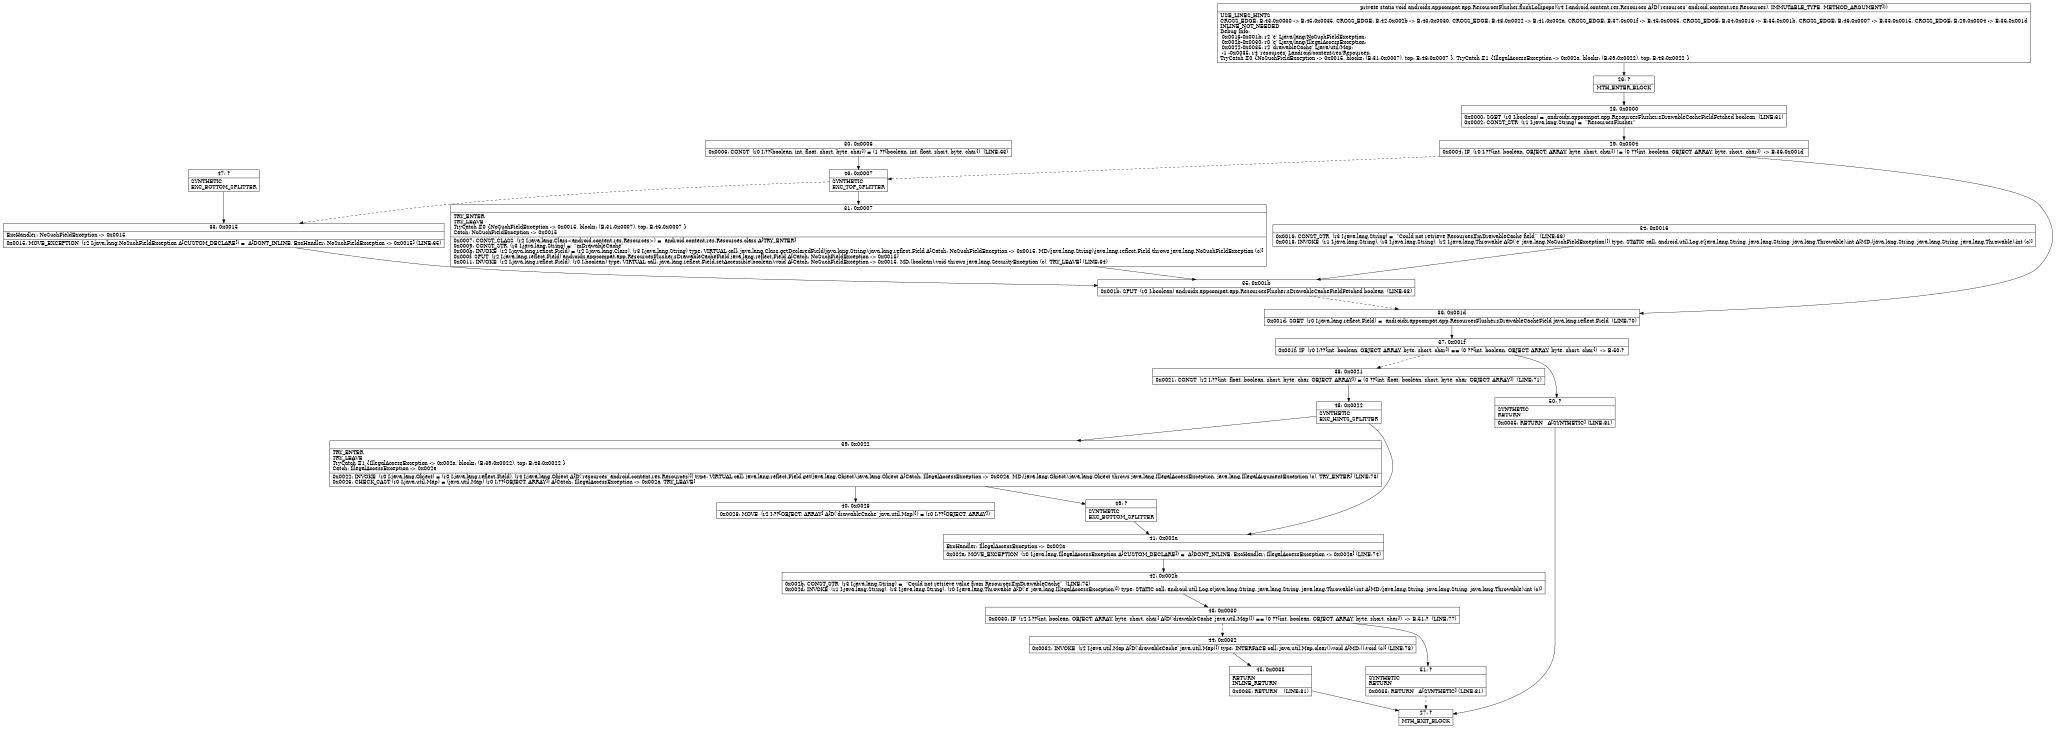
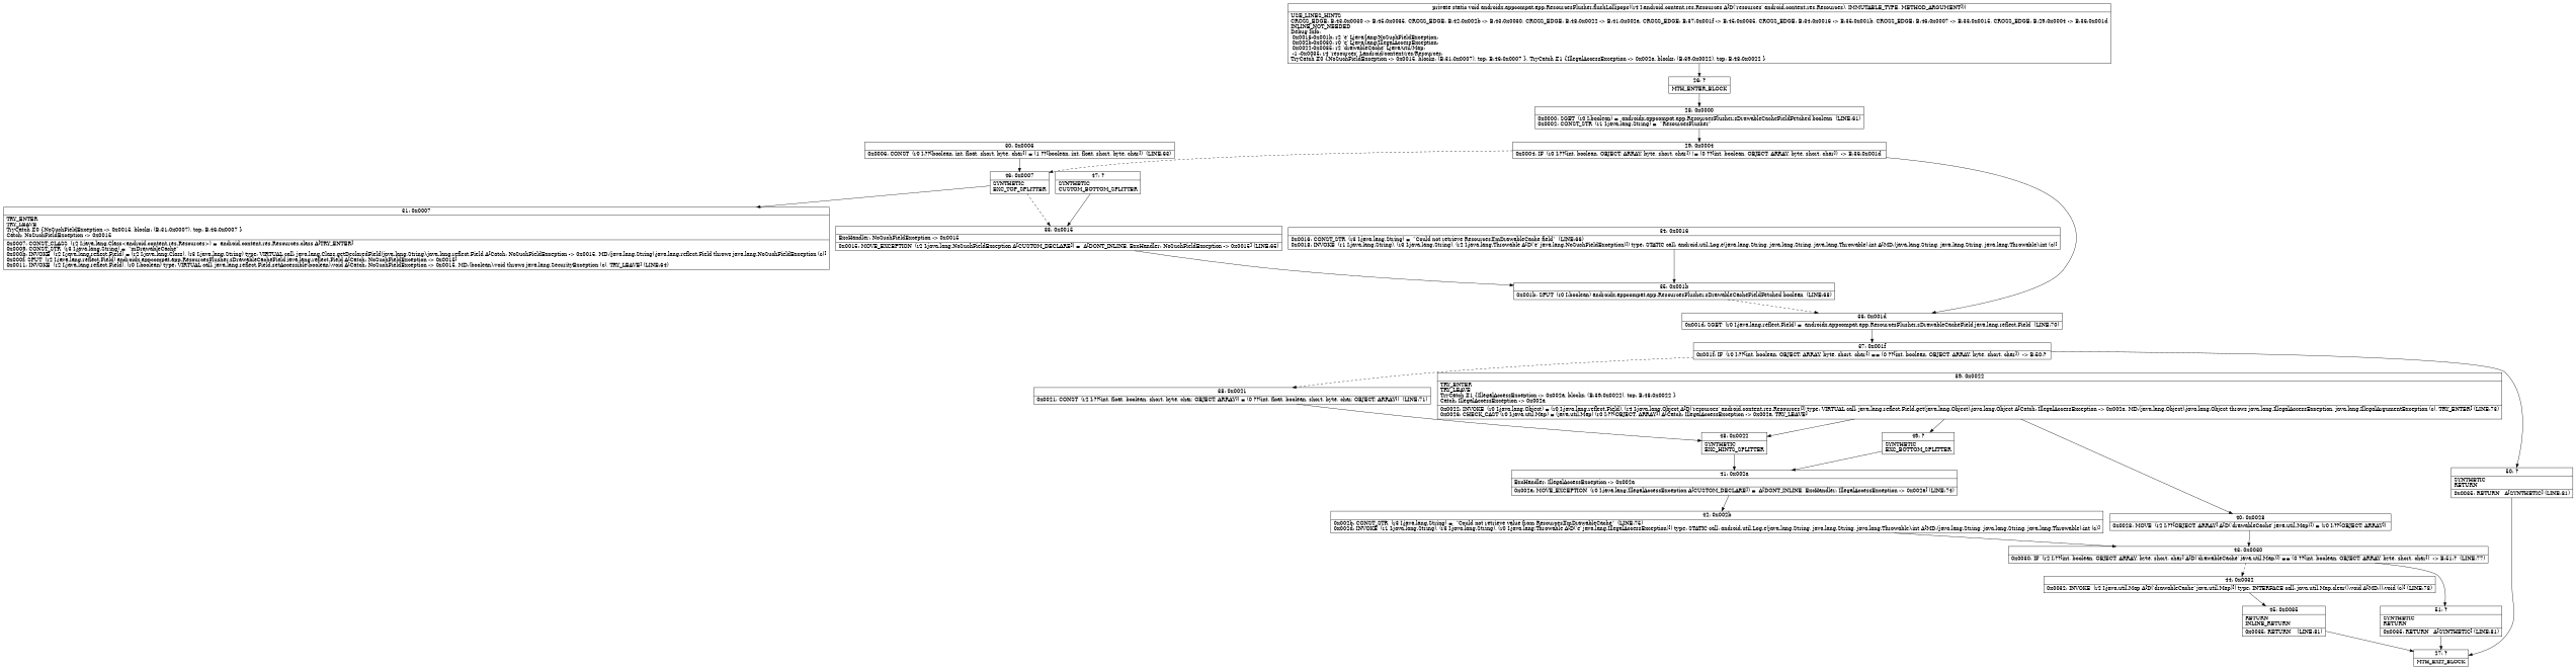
  digraph {
    node [shape=record]
    n1 [label="{26\:\ ?|MTH_ENTER_BLOCK\l}"]
    n2 [label="{28\:\ 0x0000|0x0000: SGET  (r0 I:boolean) =  androidx.appcompat.app.ResourcesFlusher.sDrawableCacheFieldFetched boolean  (LINE:61)\l0x0002: CONST_STR  (r1 I:java.lang.String) =  \"ResourcesFlusher\" \l}"]
    n3 [label="{29\:\ 0x0004|0x0004: IF  (r0 I:??[int, boolean, OBJECT, ARRAY, byte, short, char]) != (0 ??[int, boolean, OBJECT, ARRAY, byte, short, char])  \-\> B:36:0x001d \l}"]
    n4 [label="{36\:\ 0x001d|0x001d: SGET  (r0 I:java.lang.reflect.Field) =  androidx.appcompat.app.ResourcesFlusher.sDrawableCacheField java.lang.reflect.Field  (LINE:70)\l}"]
    n5 [label="{46\:\ 0x0007|SYNTHETIC\lEXC_TOP_SPLITTER\l}"]
    n6 [label="{30\:\ 0x0006|0x0006: CONST  (r0 I:??[boolean, int, float, short, byte, char]) = (1 ??[boolean, int, float, short, byte, char])  (LINE:63)\l}"]
    n7 [label="{37\:\ 0x001f|0x001f: IF  (r0 I:??[int, boolean, OBJECT, ARRAY, byte, short, char]) == (0 ??[int, boolean, OBJECT, ARRAY, byte, short, char])  \-\> B:50:? \l}"]
    n8 [label="{31\:\ 0x0007|TRY_ENTER\lTRY_LEAVE\lTryCatch #0 \{NoSuchFieldException \-\> 0x0015, blocks: (B:31:0x0007), top: B:46:0x0007 \}\lCatch: NoSuchFieldException \-\> 0x0015\l|0x0007: CONST_CLASS  (r2 I:java.lang.Class\<android.content.res.Resources\>) =  android.content.res.Resources.class A[TRY_ENTER]\l0x0009: CONST_STR  (r3 I:java.lang.String) =  \"mDrawableCache\" \l0x000b: INVOKE  (r2 I:java.lang.reflect.Field) = (r2 I:java.lang.Class), (r3 I:java.lang.String) type: VIRTUAL call: java.lang.Class.getDeclaredField(java.lang.String):java.lang.reflect.Field A[Catch: NoSuchFieldException \-\> 0x0015, MD:(java.lang.String):java.lang.reflect.Field throws java.lang.NoSuchFieldException (c)]\l0x000f: SPUT  (r2 I:java.lang.reflect.Field) androidx.appcompat.app.ResourcesFlusher.sDrawableCacheField java.lang.reflect.Field A[Catch: NoSuchFieldException \-\> 0x0015]\l0x0011: INVOKE  (r2 I:java.lang.reflect.Field), (r0 I:boolean) type: VIRTUAL call: java.lang.reflect.Field.setAccessible(boolean):void A[Catch: NoSuchFieldException \-\> 0x0015, MD:(boolean):void throws java.lang.SecurityException (c), TRY_LEAVE] (LINE:64)\l}"]
    n9 [label="{33\:\ 0x0015|ExcHandler: NoSuchFieldException \-\> 0x0015\l|0x0015: MOVE_EXCEPTION  (r2 I:java.lang.NoSuchFieldException A[CUSTOM_DECLARE]) =  A[DONT_INLINE, ExcHandler: NoSuchFieldException \-\> 0x0015] (LINE:65)\l}"]
    n10 [label="{35\:\ 0x001b|0x001b: SPUT  (r0 I:boolean) androidx.appcompat.app.ResourcesFlusher.sDrawableCacheFieldFetched boolean  (LINE:68)\l}"]
-   n11 [label="{47\:\ ?|SYNTHETIC\lEXC_BOTTOM_SPLITTER\l}"]
+   n11 [label="{47\:\ ?|SYNTHETIC\lCUSTOM_BOTTOM_SPLITTER\l}"]
    n12 [label="{34\:\ 0x0016|0x0016: CONST_STR  (r3 I:java.lang.String) =  \"Could not retrieve Resources#mDrawableCache field\"  (LINE:66)\l0x0018: INVOKE  (r1 I:java.lang.String), (r3 I:java.lang.String), (r2 I:java.lang.Throwable A[D('e' java.lang.NoSuchFieldException)]) type: STATIC call: android.util.Log.e(java.lang.String, java.lang.String, java.lang.Throwable):int A[MD:(java.lang.String, java.lang.String, java.lang.Throwable):int (c)]\l}"]
    n13 [label="{38\:\ 0x0021|0x0021: CONST  (r2 I:??[int, float, boolean, short, byte, char, OBJECT, ARRAY]) = (0 ??[int, float, boolean, short, byte, char, OBJECT, ARRAY])  (LINE:71)\l}"]
    n14 [label="{50\:\ ?|SYNTHETIC\lRETURN\l|0x0035: RETURN   A[SYNTHETIC] (LINE:81)\l}"]
    n15 [label="{48\:\ 0x0022|SYNTHETIC\lEXC_HINTS_SPLITTER\l}"]
    n16 [label="{27\:\ ?|MTH_EXIT_BLOCK\l}"]
    n17 [label="{39\:\ 0x0022|TRY_ENTER\lTRY_LEAVE\lTryCatch #1 \{IllegalAccessException \-\> 0x002a, blocks: (B:39:0x0022), top: B:48:0x0022 \}\lCatch: IllegalAccessException \-\> 0x002a\l|0x0022: INVOKE  (r0 I:java.lang.Object) = (r0 I:java.lang.reflect.Field), (r4 I:java.lang.Object A[D('resources' android.content.res.Resources)]) type: VIRTUAL call: java.lang.reflect.Field.get(java.lang.Object):java.lang.Object A[Catch: IllegalAccessException \-\> 0x002a, MD:(java.lang.Object):java.lang.Object throws java.lang.IllegalAccessException, java.lang.IllegalArgumentException (c), TRY_ENTER] (LINE:73)\l0x0026: CHECK_CAST (r0 I:java.util.Map) = (java.util.Map) (r0 I:??[OBJECT, ARRAY]) A[Catch: IllegalAccessException \-\> 0x002a, TRY_LEAVE]\l}"]
    n18 [label="{41\:\ 0x002a|ExcHandler: IllegalAccessException \-\> 0x002a\l|0x002a: MOVE_EXCEPTION  (r0 I:java.lang.IllegalAccessException A[CUSTOM_DECLARE]) =  A[DONT_INLINE, ExcHandler: IllegalAccessException \-\> 0x002a] (LINE:74)\l}"]
    n19 [label="{40\:\ 0x0028|0x0028: MOVE  (r2 I:??[OBJECT, ARRAY] A[D('drawableCache' java.util.Map)]) = (r0 I:??[OBJECT, ARRAY]) \l}"]
    n20 [label="{49\:\ ?|SYNTHETIC\lEXC_BOTTOM_SPLITTER\l}"]
    n21 [label="{42\:\ 0x002b|0x002b: CONST_STR  (r3 I:java.lang.String) =  \"Could not retrieve value from Resources#mDrawableCache\"  (LINE:75)\l0x002d: INVOKE  (r1 I:java.lang.String), (r3 I:java.lang.String), (r0 I:java.lang.Throwable A[D('e' java.lang.IllegalAccessException)]) type: STATIC call: android.util.Log.e(java.lang.String, java.lang.String, java.lang.Throwable):int A[MD:(java.lang.String, java.lang.String, java.lang.Throwable):int (c)]\l}"]
    n22 [label="{43\:\ 0x0030|0x0030: IF  (r2 I:??[int, boolean, OBJECT, ARRAY, byte, short, char] A[D('drawableCache' java.util.Map)]) == (0 ??[int, boolean, OBJECT, ARRAY, byte, short, char])  \-\> B:51:?  (LINE:77)\l}"]
    n23 [label="{44\:\ 0x0032|0x0032: INVOKE  (r2 I:java.util.Map A[D('drawableCache' java.util.Map)]) type: INTERFACE call: java.util.Map.clear():void A[MD:():void (c)] (LINE:78)\l}"]
    n24 [label="{51\:\ ?|SYNTHETIC\lRETURN\l|0x0035: RETURN   A[SYNTHETIC] (LINE:81)\l}"]
    n25 [label="{45\:\ 0x0035|RETURN\lINLINE_RETURN\l|0x0035: RETURN    (LINE:81)\l}"]
    n26 [label="{private static void androidx.appcompat.app.ResourcesFlusher.flushLollipops((r4 I:android.content.res.Resources A[D('resources' android.content.res.Resources), IMMUTABLE_TYPE, METHOD_ARGUMENT]))  | USE_LINES_HINTS\lCROSS_EDGE: B:43:0x0030 \-\> B:45:0x0035, CROSS_EDGE: B:42:0x002b \-\> B:43:0x0030, CROSS_EDGE: B:48:0x0022 \-\> B:41:0x002a, CROSS_EDGE: B:37:0x001f \-\> B:45:0x0035, CROSS_EDGE: B:34:0x0016 \-\> B:35:0x001b, CROSS_EDGE: B:46:0x0007 \-\> B:33:0x0015, CROSS_EDGE: B:29:0x0004 \-\> B:36:0x001d\lINLINE_NOT_NEEDED\lDebug Info:\l  0x0016\-0x001b: r2 'e' Ljava\/lang\/NoSuchFieldException;\l  0x002b\-0x0030: r0 'e' Ljava\/lang\/IllegalAccessException;\l  0x0022\-0x0035: r2 'drawableCache' Ljava\/util\/Map;\l  \-1 \-0x0035: r4 'resources' Landroid\/content\/res\/Resources;\lTryCatch #0 \{NoSuchFieldException \-\> 0x0015, blocks: (B:31:0x0007), top: B:46:0x0007 \}, TryCatch #1 \{IllegalAccessException \-\> 0x002a, blocks: (B:39:0x0022), top: B:48:0x0022 \}\l}"]
    n1 -> n2
    n2 -> n3
    n3 -> n4
    n3 -> n5 [style=dashed]
    n4 -> n7
    n5 -> n8
    n5 -> n9 [style=dashed]
    n6 -> n5
    n7 -> n13 [style=dashed]
    n7 -> n14
-   n8 -> n10
    n9 -> n10
    n10 -> n4 [style=dashed]
    n11 -> n9
    n12 -> n10
    n13 -> n15
    n14 -> n16
-   n15 -> n17
+   n17 -> n15
    n15 -> n18
    n17 -> n19
    n17 -> n20
    n18 -> n21
+   n19 -> n22
    n20 -> n18
    n21 -> n22
    n22 -> n23 [style=dashed]
    n22 -> n24
    n23 -> n25
-   n24 -> n16 [style=dashed]
+   n24 -> n16
    n25 -> n16
    n26 -> n1
  }
